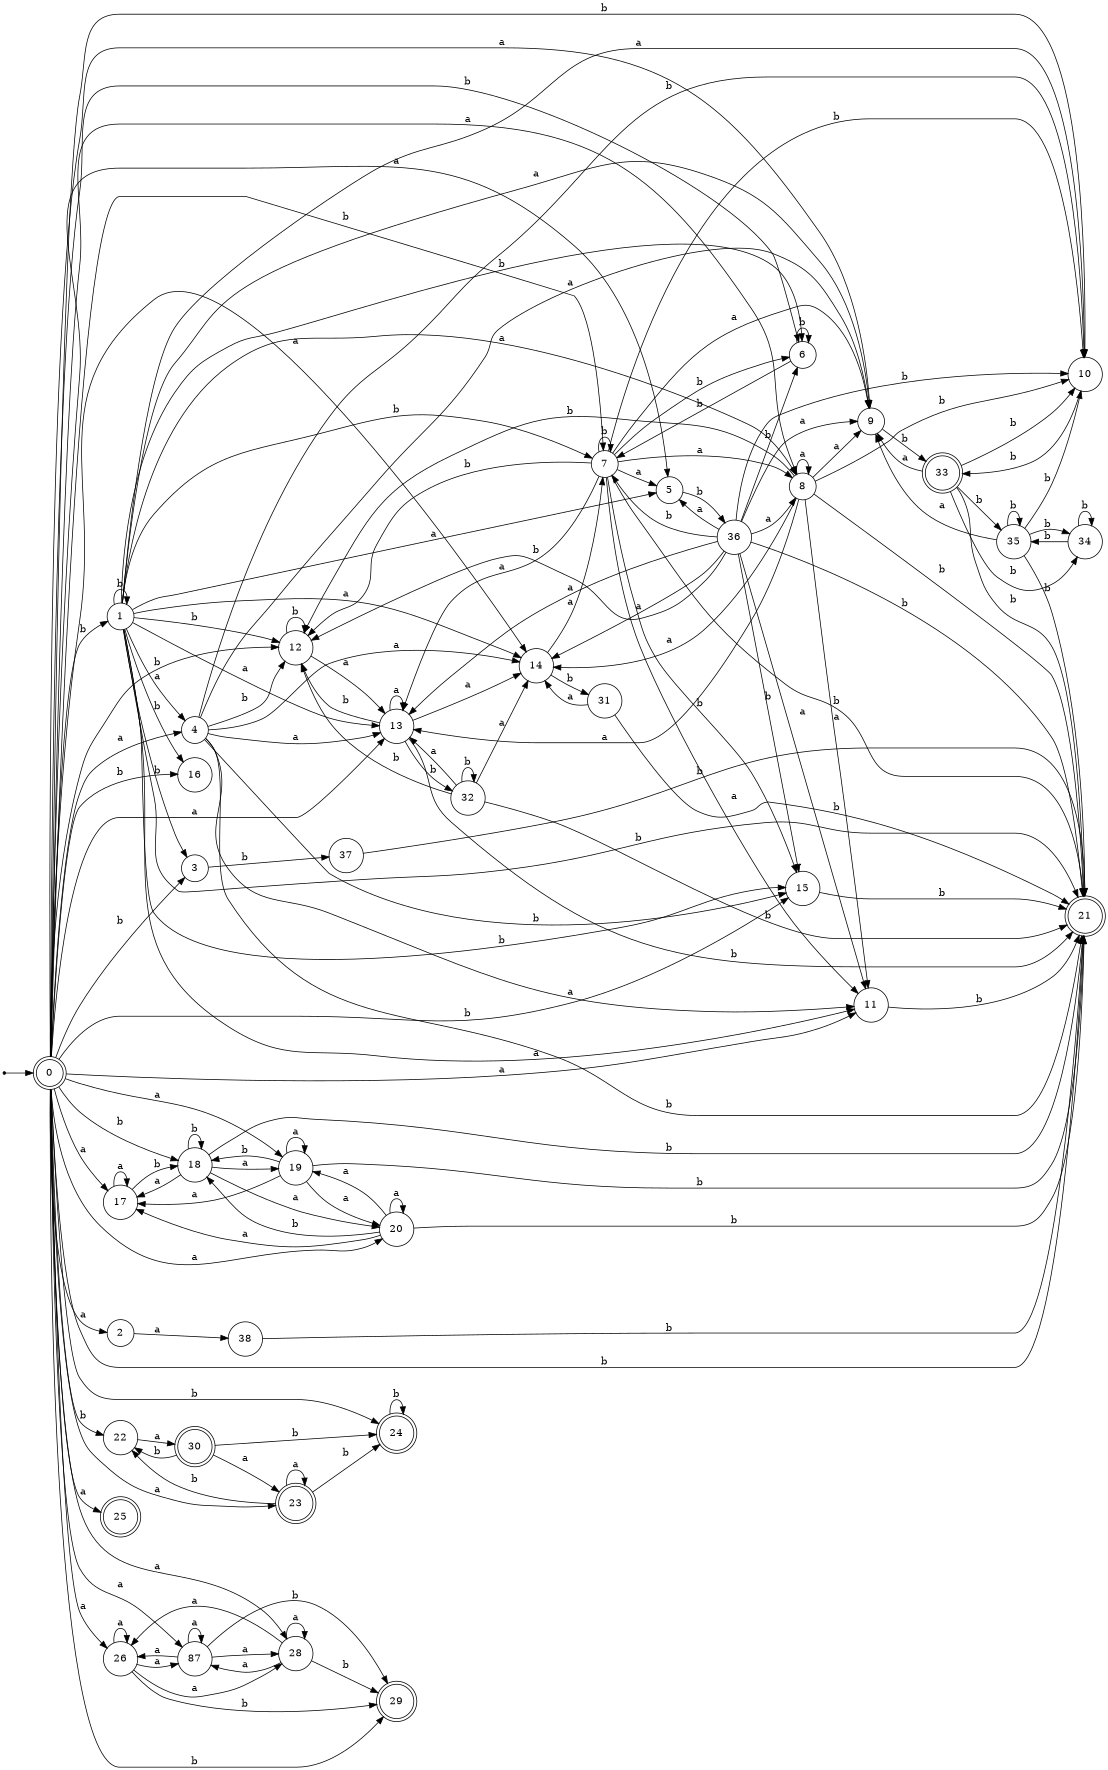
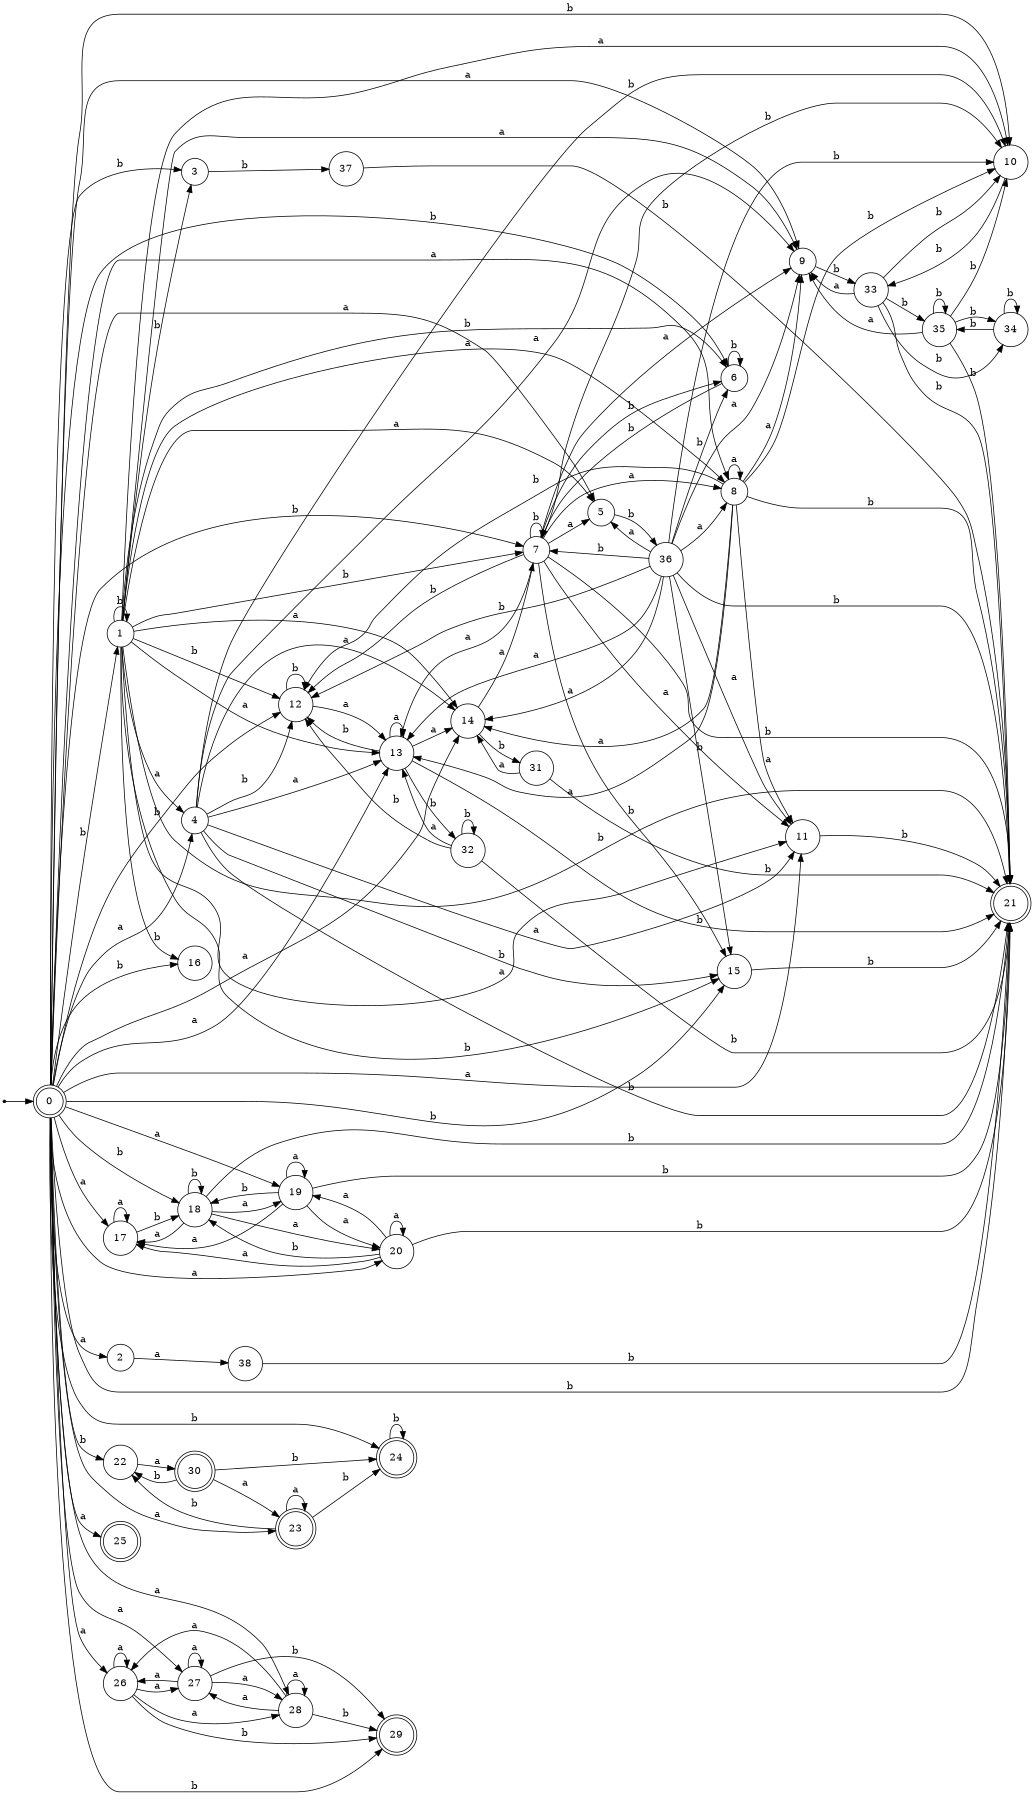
  digraph {
    rankdir=LR
    node [shape=circle]
    dummy0 [shape=point]
    0 [shape=doublecircle]
    1
    2
    3
    4
    5
    6
    7
    8
    9
    10
    11
    12
    13
    14
    15
    16
    17
    18
    19
    20
    21 [shape=doublecircle]
    22
    23 [shape=doublecircle]
    24 [shape=doublecircle]
    25 [shape=doublecircle]
    26
-   27 [label=87]
+   27
    28
    29 [shape=doublecircle]
    38
    37
    36
-   33 [shape=doublecircle]
+   33
    32
    31
    30 [shape=doublecircle]
    34
    35
    dummy0 -> 0
    0 -> 1 [label=b]
    0 -> 2 [label=a]
    0 -> 3 [label=b]
    0 -> 4 [label=a]
    0 -> 5 [label=a]
    0 -> 6 [label=b]
    0 -> 7 [label=b]
    0 -> 8 [label=a]
    0 -> 9 [label=a]
    0 -> 10 [label=b]
    0 -> 11 [label=a]
    0 -> 12 [label=b]
    0 -> 13 [label=a]
    0 -> 14 [label=a]
    0 -> 15 [label=b]
    0 -> 16 [label=b]
    0 -> 17 [label=a]
    0 -> 18 [label=b]
    0 -> 19 [label=a]
    0 -> 20 [label=a]
    0 -> 21 [label=b]
    0 -> 22 [label=b]
    0 -> 23 [label=a]
    0 -> 24 [label=b]
    0 -> 25 [label=a]
    0 -> 26 [label=a]
    0 -> 27 [label=a]
    0 -> 28 [label=a]
    0 -> 29 [label=b]
    1 -> 1 [label=b]
    1 -> 3 [label=b]
    1 -> 4 [label=a]
    1 -> 5 [label=a]
    1 -> 6 [label=b]
    1 -> 7 [label=b]
    1 -> 8 [label=a]
    1 -> 9 [label=a]
    1 -> 10 [label=a]
    1 -> 11 [label=a]
    1 -> 12 [label=b]
    1 -> 13 [label=a]
    1 -> 14 [label=a]
    1 -> 15 [label=b]
    1 -> 16 [label=b]
    1 -> 21 [label=b]
    2 -> 38 [label=a]
    3 -> 37 [label=b]
    4 -> 9 [label=a]
    4 -> 10 [label=b]
    4 -> 11 [label=a]
    4 -> 12 [label=b]
    4 -> 13 [label=a]
    4 -> 14 [label=a]
    4 -> 15 [label=b]
    4 -> 21 [label=b]
    5 -> 36 [label=b]
    6 -> 6 [label=b]
    6 -> 7 [label=b]
    7 -> 5 [label=a]
    7 -> 6 [label=b]
    7 -> 7 [label=b]
    7 -> 8 [label=a]
    7 -> 9 [label=a]
    7 -> 10 [label=b]
    7 -> 11 [label=a]
    7 -> 12 [label=b]
    7 -> 13 [label=a]
    7 -> 15 [label=b]
    7 -> 21 [label=b]
    8 -> 8 [label=a]
    8 -> 9 [label=a]
    8 -> 10 [label=b]
    8 -> 11 [label=a]
    8 -> 12 [label=b]
    8 -> 13 [label=a]
    8 -> 14 [label=a]
    8 -> 21 [label=b]
    9 -> 33 [label=b]
    10 -> 33 [label=b]
    11 -> 21 [label=b]
    12 -> 12 [label=b]
    12 -> 13 [label=a]
    13 -> 12 [label=b]
    13 -> 13 [label=a]
    13 -> 14 [label=a]
    13 -> 21 [label=b]
    13 -> 32 [label=b]
    14 -> 7 [label=a]
    14 -> 31 [label=b]
    15 -> 21 [label=b]
    17 -> 17 [label=a]
    17 -> 18 [label=b]
    18 -> 17 [label=a]
    18 -> 18 [label=b]
    18 -> 19 [label=a]
    18 -> 20 [label=a]
    18 -> 21 [label=b]
    19 -> 17 [label=a]
    19 -> 18 [label=b]
    19 -> 19 [label=a]
    19 -> 20 [label=a]
    19 -> 21 [label=b]
    20 -> 17 [label=a]
    20 -> 18 [label=b]
    20 -> 19 [label=a]
    20 -> 20 [label=a]
    20 -> 21 [label=b]
    22 -> 30 [label=a]
    23 -> 22 [label=b]
    23 -> 23 [label=a]
    23 -> 24 [label=b]
    24 -> 24 [label=b]
    26 -> 26 [label=a]
    26 -> 27 [label=a]
    26 -> 28 [label=a]
    26 -> 29 [label=b]
    27 -> 26 [label=a]
    27 -> 27 [label=a]
    27 -> 28 [label=a]
    27 -> 29 [label=b]
    28 -> 26 [label=a]
    28 -> 27 [label=a]
    28 -> 28 [label=a]
    28 -> 29 [label=b]
    38 -> 21 [label=b]
    37 -> 21 [label=b]
    36 -> 5 [label=a]
    36 -> 6 [label=b]
    36 -> 7 [label=b]
    36 -> 8 [label=a]
    36 -> 9 [label=a]
    36 -> 10 [label=b]
    36 -> 11 [label=a]
    36 -> 12 [label=b]
    36 -> 13 [label=a]
    36 -> 14 [label=a]
    36 -> 15 [label=b]
    36 -> 21 [label=b]
    33 -> 9 [label=a]
    33 -> 10 [label=b]
    33 -> 21 [label=b]
    33 -> 34 [label=b]
    33 -> 35 [label=b]
    32 -> 12 [label=b]
    32 -> 13 [label=a]
-   32 -> 14 [label=a]
    32 -> 21 [label=b]
    32 -> 32 [label=b]
    31 -> 14 [label=a]
    31 -> 21 [label=b]
    30 -> 22 [label=b]
    30 -> 23 [label=a]
    30 -> 24 [label=b]
    34 -> 34 [label=b]
    34 -> 35 [label=b]
    35 -> 9 [label=a]
    35 -> 10 [label=b]
    35 -> 21 [label=b]
    35 -> 34 [label=b]
    35 -> 35 [label=b]
  }
